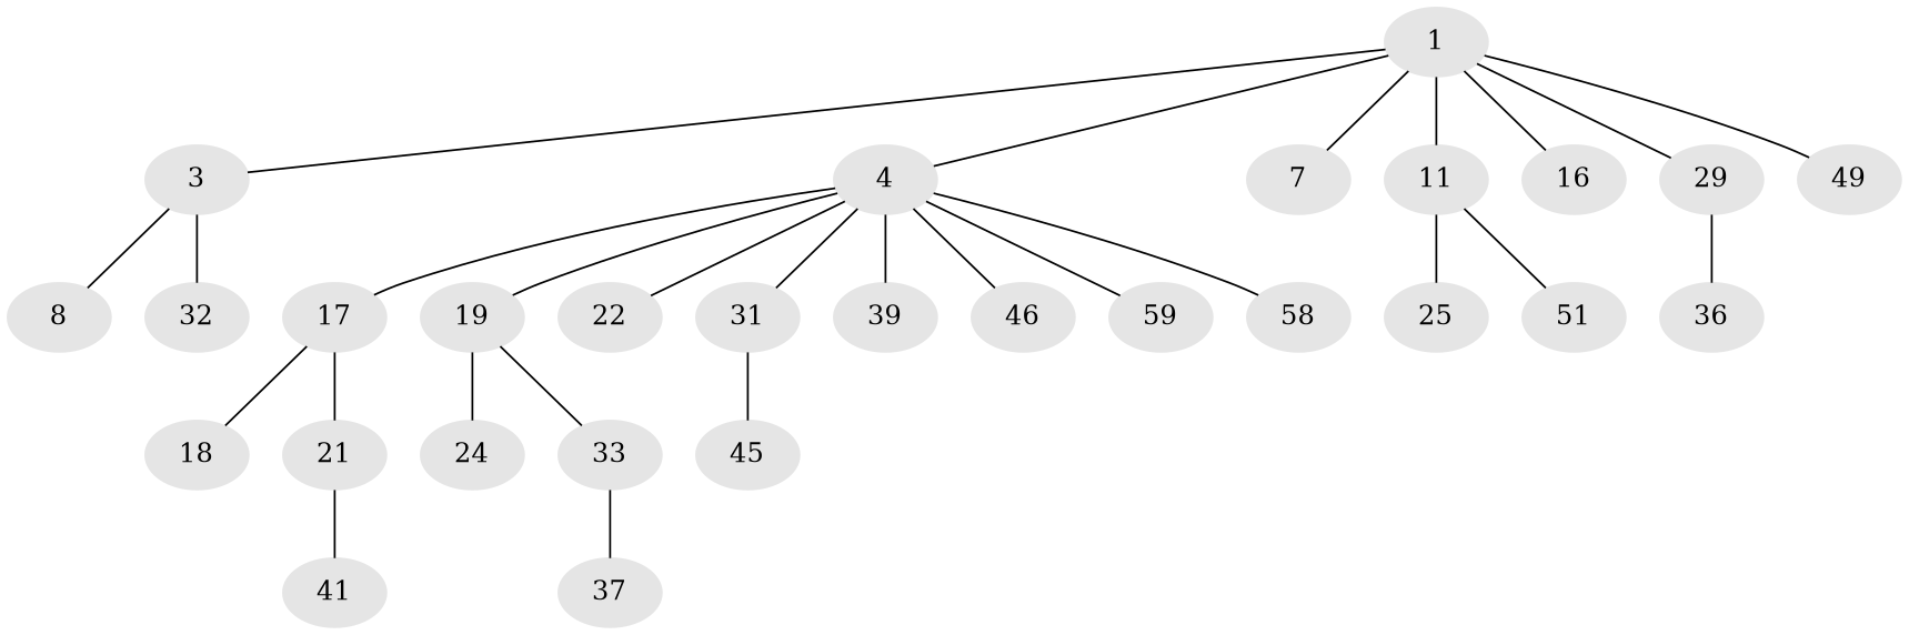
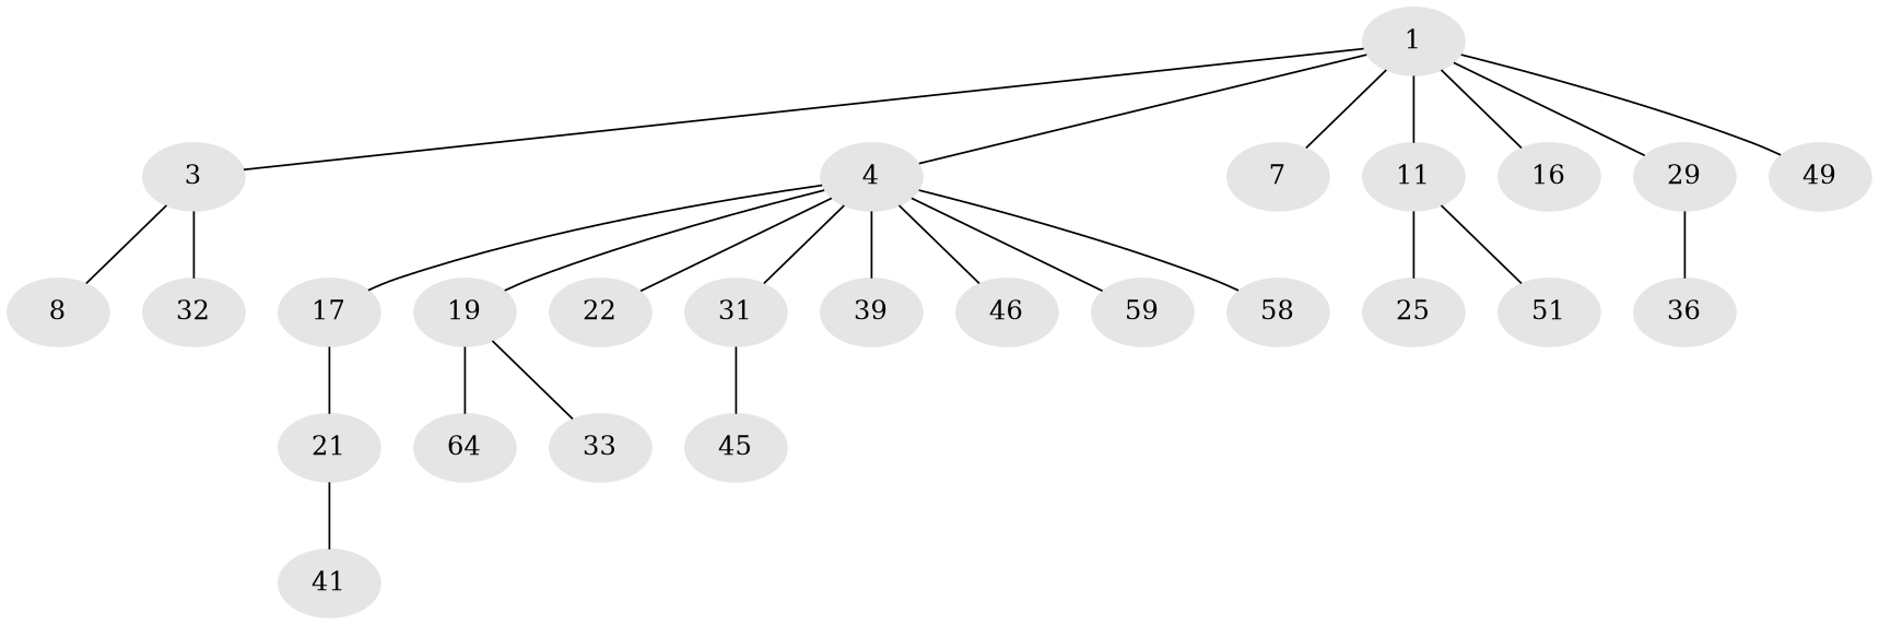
  graph {
    node [color=gray90 style=filled]
    1 [super="+2"]
    3 [super="+5"]
    4 [super="+6+15+14+13+9"]
    7 [super="+56"]
    11 [super="+35+23+20"]
    16
    29 [super="+53+30"]
    49
    8 [super="+27"]
    32
    17
    19
    22
    31 [super="+57+38"]
    39
    46
    n17 [label=59]
    58
    25
    51
    36 [super="+42"]
-   18 [super="+48"]
    21 [super="+28"]
-   24 [super="+50"]
+   24 [super="+50" label=64]
    33
    n26 [label=45 super="+54"]
    41
-   37
    1 -- 3
    1 -- 4
    1 -- 7
    1 -- 11
    1 -- 16
    1 -- 29
    1 -- 49
    3 -- 8
    3 -- 32
    4 -- 17
    4 -- 19
    4 -- 22
    4 -- 31
    4 -- 39
    4 -- 46
    4 -- n17
    4 -- 58
    11 -- 25
    11 -- 51
    29 -- 36
-   17 -- 18
    17 -- 21
    19 -- 24
    19 -- 33
    31 -- n26
    21 -- 41
-   33 -- 37
  }
